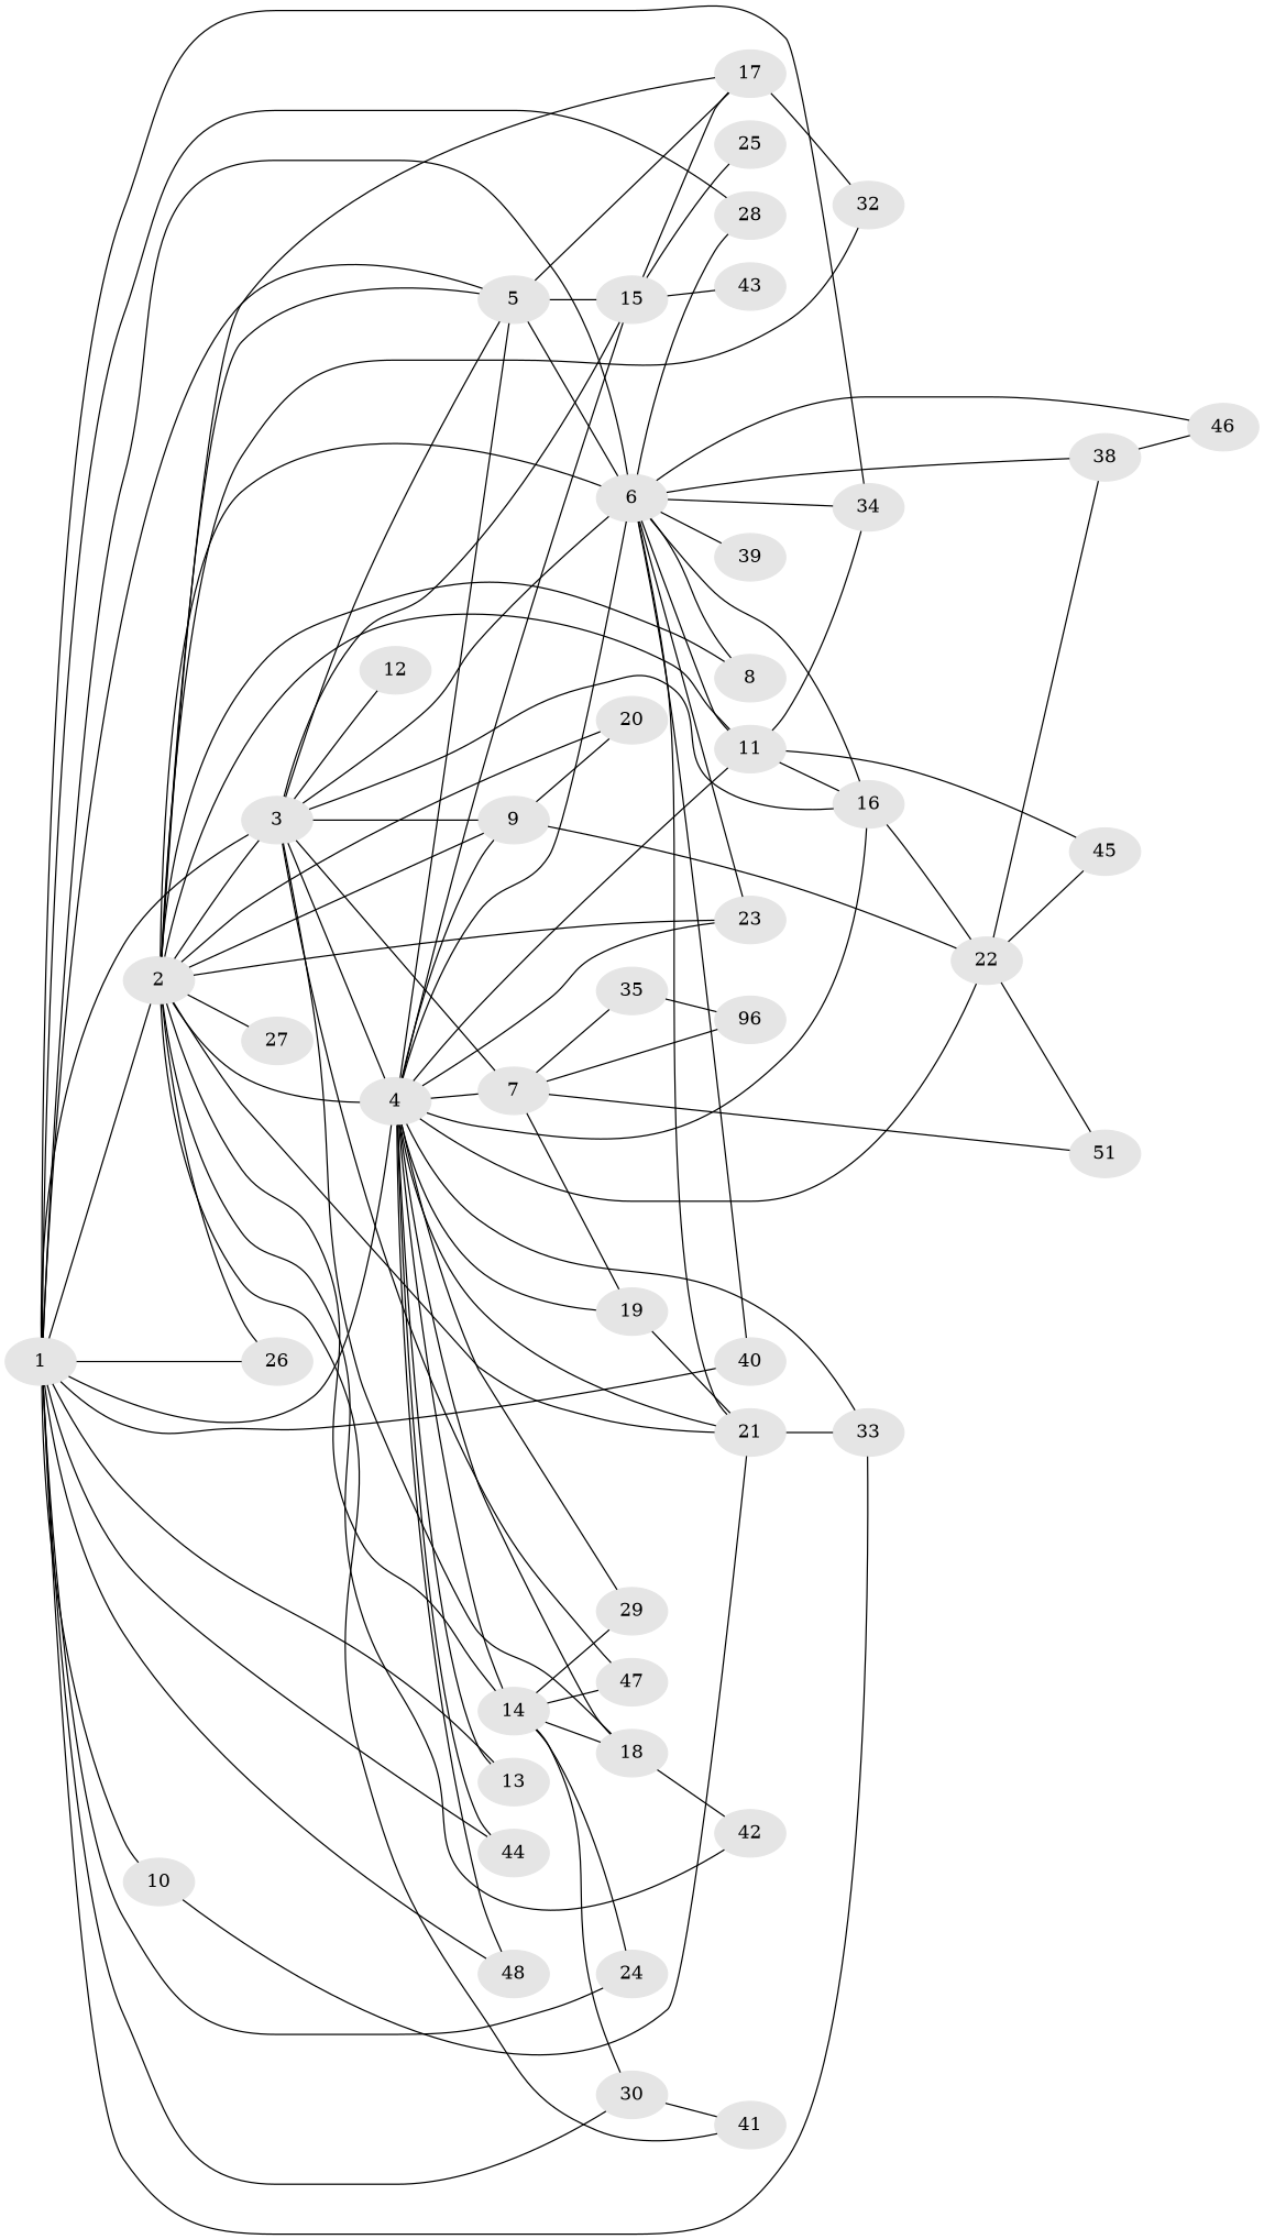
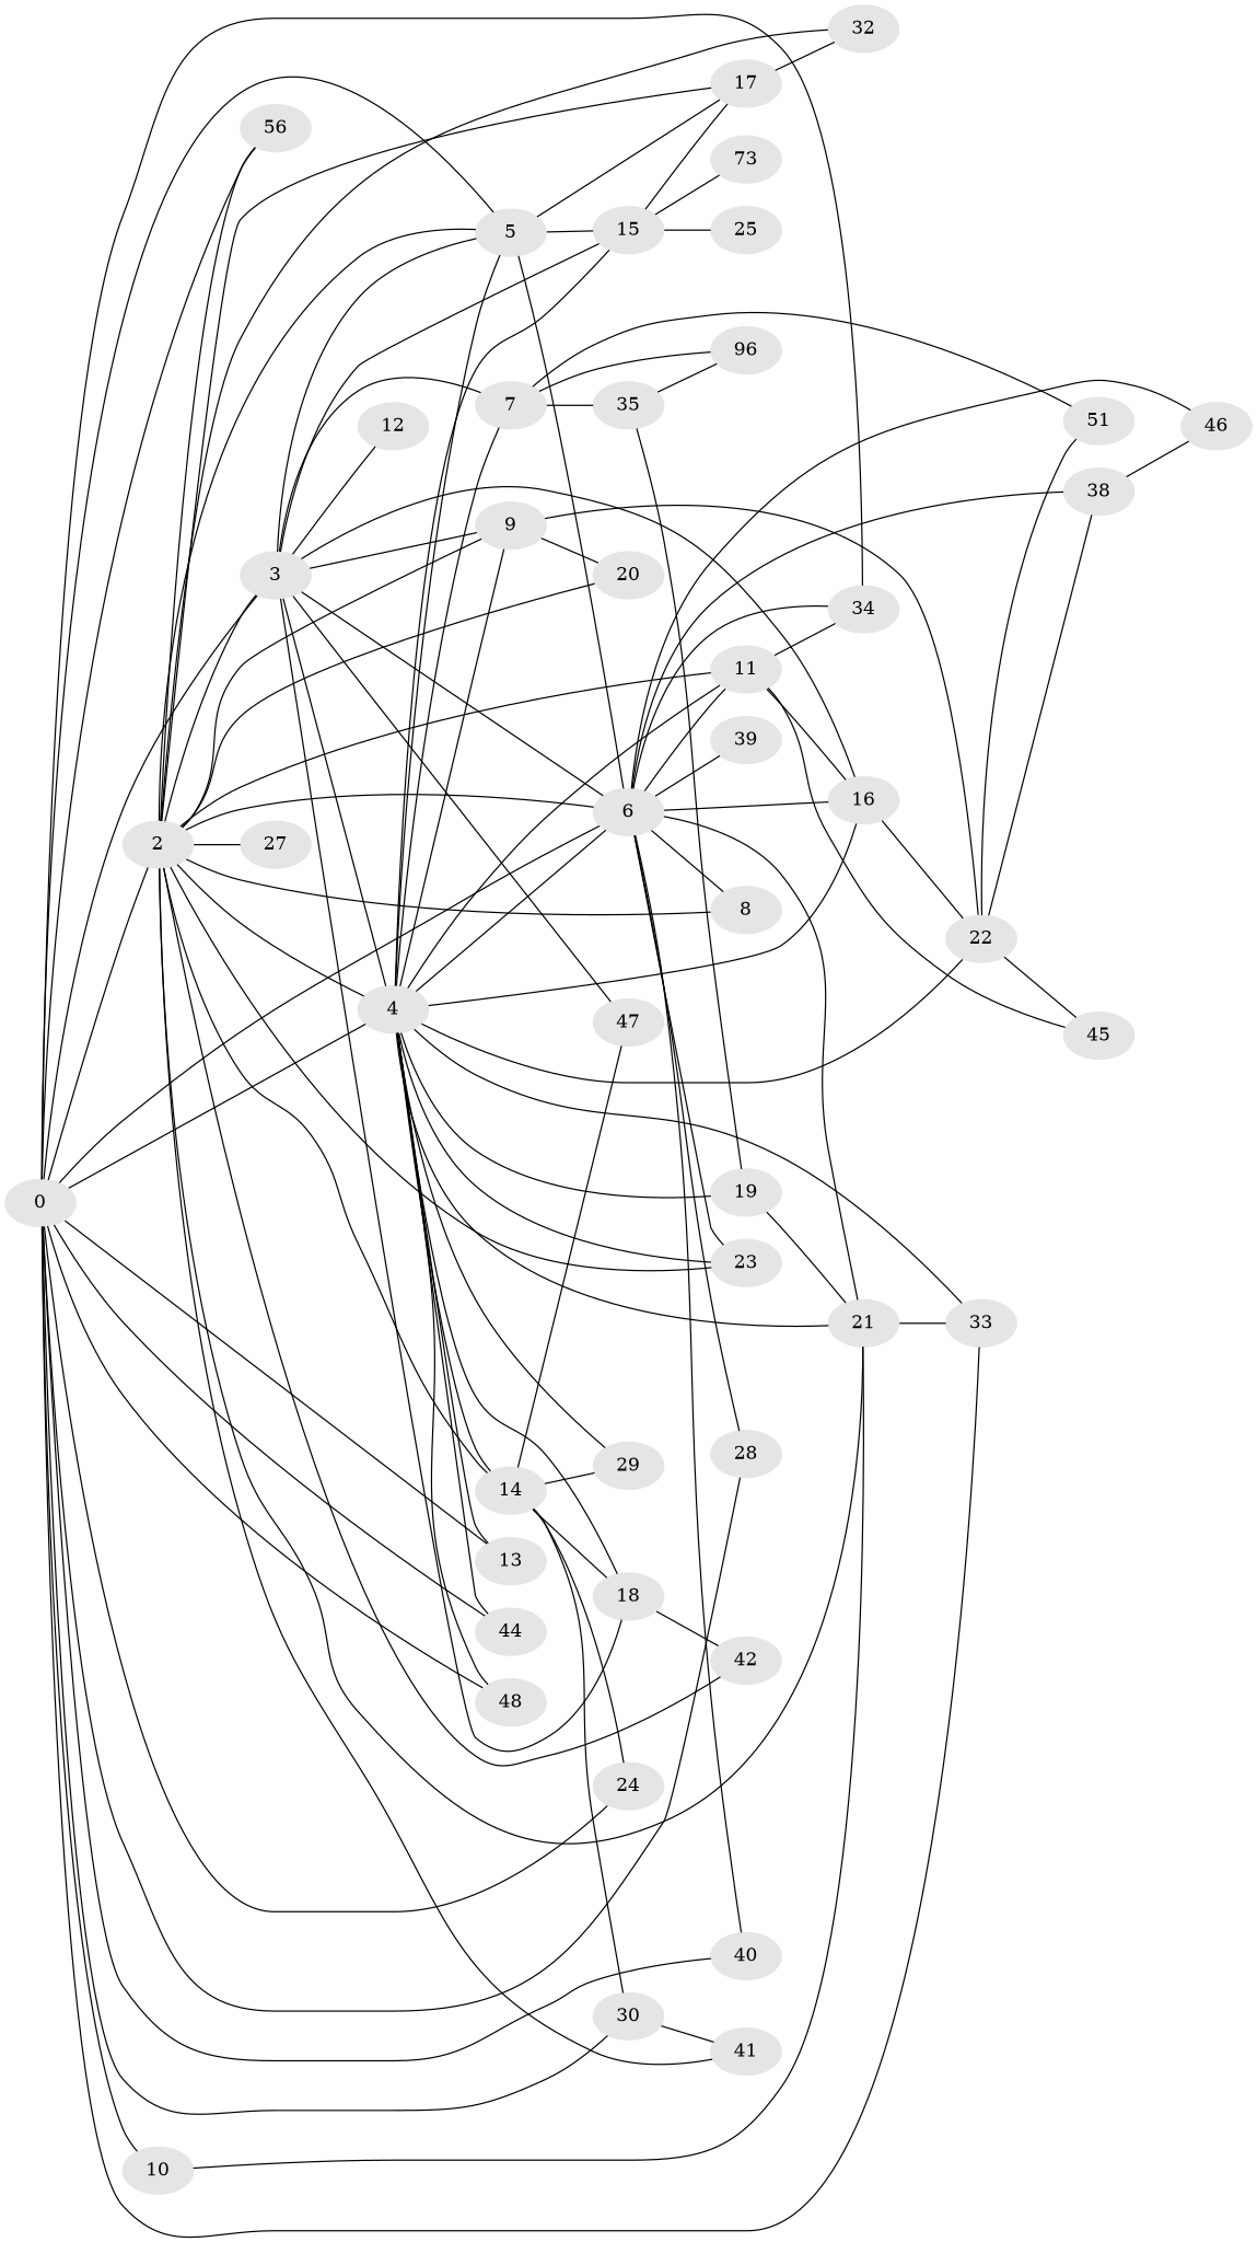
  graph {
    rankdir=LR
    node [color=gray90 style=filled]
    edge [weight=1.0]
-   1
+   1 [label=0]
    2
    3
    4
    5
    6
    10
    13
    24
-   26
+   26 [label=56]
    28
    30
    33
    34
    40
    44
    48
    21
    8
    9
    11
    14
    17
    20
    23
    27
    32
    41
    42
    7
    12
    15
    16
    18
    47
    19
    22
    29
    38
    39
    46
    45
    35
    n44 [label=51]
    n45 [label=96]
    25
-   43
+   43 [label=73]
    1 -- 2 [weight=5.0]
    1 -- 3 [weight=3.0]
    1 -- 4 [weight=7.0]
    1 -- 5 [weight=2.0]
    1 -- 6 [weight=4.0]
    1 -- 10 [weight=2.0]
    1 -- 13
    1 -- 24
    1 -- 26
    1 -- 28
    1 -- 30
    1 -- 33
    1 -- 34
    1 -- 40
    1 -- 44
    1 -- 48
    2 -- 3 [weight=2.0]
    2 -- 4 [weight=5.0]
    2 -- 5 [weight=3.0]
    2 -- 6 [weight=4.0]
    2 -- 26
    2 -- 21
    2 -- 8
    2 -- 9
    2 -- 11 [weight=2.0]
    2 -- 14
    2 -- 17
    2 -- 20
    2 -- 23
    2 -- 27
    2 -- 32
    2 -- 41
    2 -- 42
    3 -- 4 [weight=3.0]
    3 -- 5
    3 -- 6 [weight=2.0]
    3 -- 9
    3 -- 7
    3 -- 12
    3 -- 15
    3 -- 16
    3 -- 18
    3 -- 47
    4 -- 5 [weight=3.0]
    4 -- 6 [weight=6.0]
    4 -- 13
    4 -- 33
    4 -- 44
    4 -- 48
    4 -- 21 [weight=2.0]
    4 -- 9 [weight=3.0]
    4 -- 11
    4 -- 14 [weight=3.0]
    4 -- 23
    4 -- 7
    4 -- 15 [weight=3.0]
    4 -- 16
    4 -- 18
    4 -- 19
    4 -- 22 [weight=3.0]
    4 -- 29
    5 -- 6 [weight=3.0]
    5 -- 17
    5 -- 15
    6 -- 28
    6 -- 34
    6 -- 40
    6 -- 21
    6 -- 8
    6 -- 11
    6 -- 23
    6 -- 16
    6 -- 38
    6 -- 39
    6 -- 46
    10 -- 21
    30 -- 41
    21 -- 33
    9 -- 20
    9 -- 22
    11 -- 34
    11 -- 16
    11 -- 45
    14 -- 24
    14 -- 30
    14 -- 18
    14 -- 47
    14 -- 29
    17 -- 32
-   7 -- 19
+   35 -- 19
    7 -- 35
    7 -- n44
    7 -- n45
    15 -- 17
    15 -- 25
    15 -- 43 [weight=2.0]
    16 -- 22
    18 -- 42
    19 -- 21
    22 -- 38
    22 -- 45
    22 -- n44
    38 -- 46
    35 -- n45
  }
